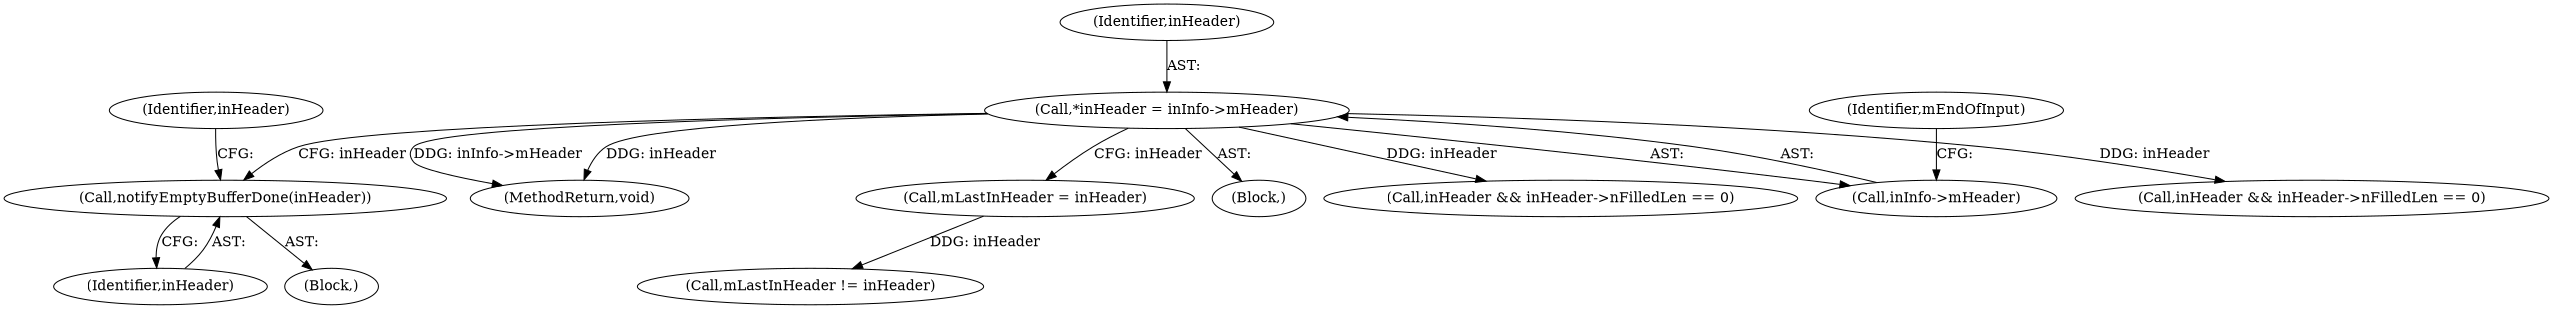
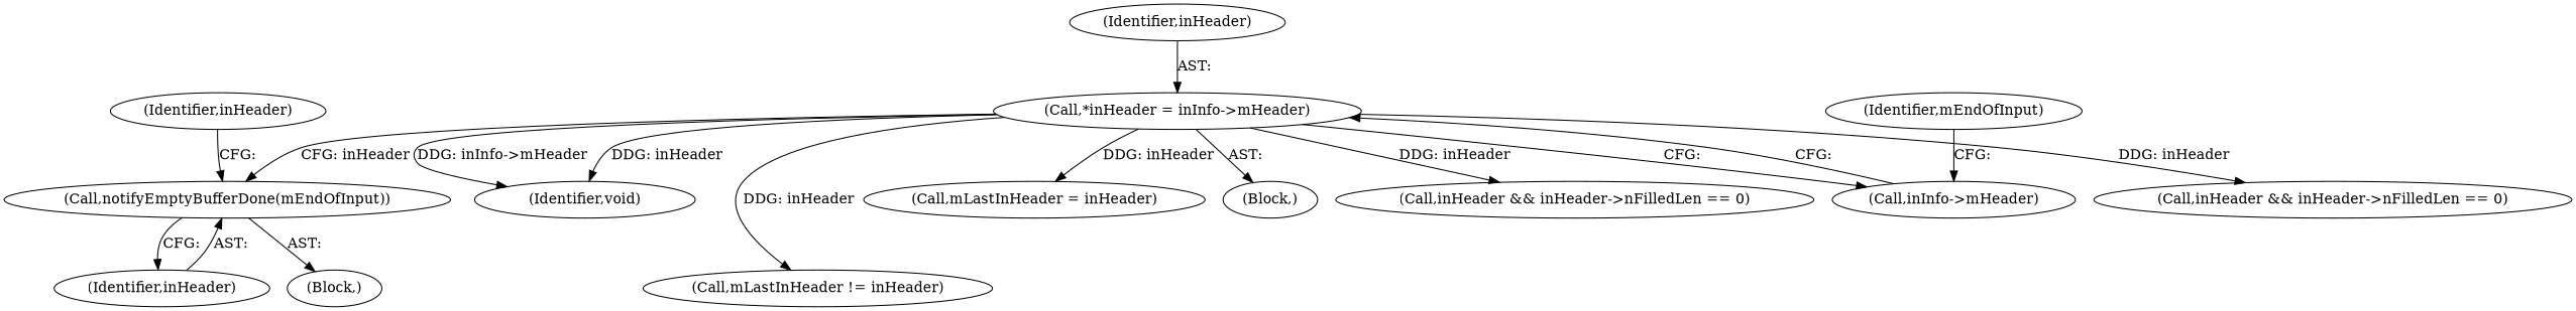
  digraph {
-   n1 [label="(Call,notifyEmptyBufferDone(inHeader))"]
+   n1 [label="(Call,notifyEmptyBufferDone(mEndOfInput))"]
    n2 [label="(Identifier,inHeader)"]
    n3 [label="(Block,)"]
-   n4 [label="(MethodReturn,void)"]
+   n4 [label="(Identifier,void)"]
    n5 [label="(Call,*inHeader = inInfo->mHeader)"]
    n6 [label="(Call,mLastInHeader != inHeader)"]
    n7 [label="(Call,mLastInHeader = inHeader)"]
    n8 [label="(Block,)"]
    n9 [label="(Call,inHeader && inHeader->nFilledLen == 0)"]
    n10 [label="(Call,inInfo->mHeader)"]
    n11 [label="(Call,inHeader && inHeader->nFilledLen == 0)"]
    n12 [label="(Identifier,inHeader)"]
    n13 [label="(Identifier,mEndOfInput)"]
    n14 [label="(Identifier,inHeader)"]
    n1 -> n2 [label="CFG: "]
    n1 -> n3 [label="AST: "]
    n2 -> n1 [label="AST: "]
    n5 -> n1 [label="CFG: inHeader"]
    n5 -> n4 [label="DDG: inInfo->mHeader"]
    n5 -> n4 [label="DDG: inHeader"]
-   n7 -> n6 [label="DDG: inHeader"]
-   n5 -> n7 [label="CFG: inHeader"]
+   n5 -> n6 [label="DDG: inHeader"]
+   n5 -> n7 [label="DDG: inHeader"]
    n5 -> n8 [label="AST: "]
    n5 -> n9 [label="DDG: inHeader"]
-   n5 -> n10 [label="AST: "]
+   n5 -> n10 [label="CFG: "]
    n5 -> n11 [label="DDG: inHeader"]
-   n10 -> n5 [label="AST: "]
+   n10 -> n5 [label="CFG: "]
    n12 -> n5 [label="AST: "]
    n13 -> n10 [label="CFG: "]
    n14 -> n1 [label="CFG: "]
  }
